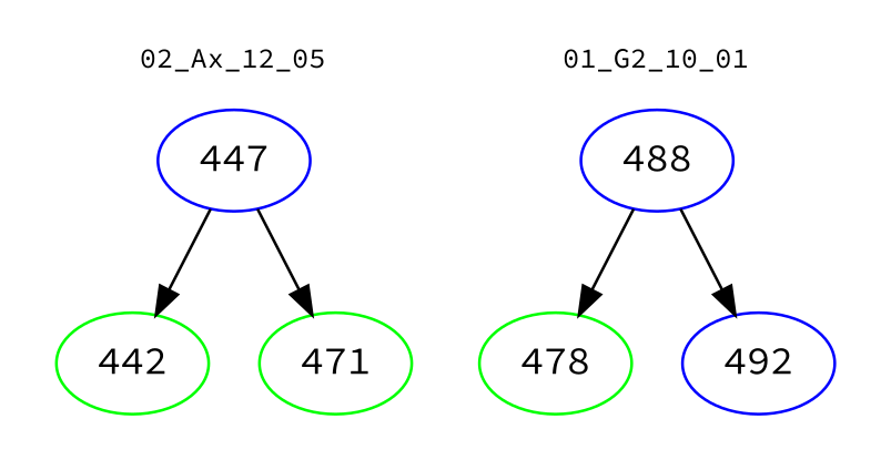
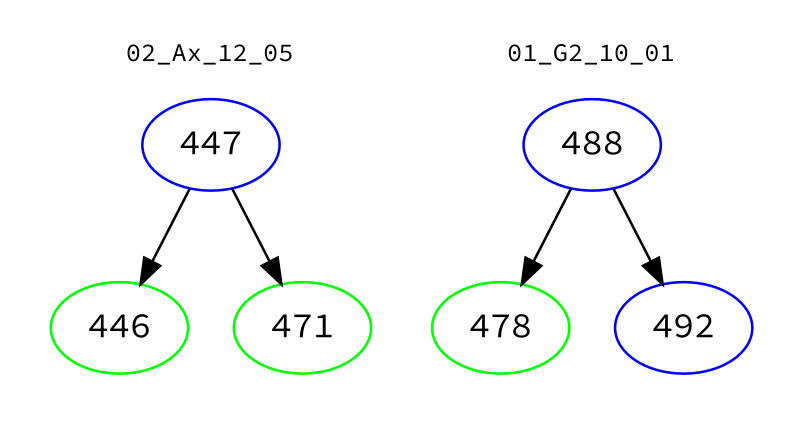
  digraph {
    fontname="Source Code Pro"
    node [color=blue fontname="Source Code Pro"]
    edge [color=black fontname="Source Code Pro"]
    n1 [label=447]
-   n2 [color=green label=442]
+   n2 [color=green label=446]
    n3 [color=green label=471]
    n4 [label=488]
    n5 [color=green label=478]
    n6 [label=492]
    subgraph cluster_1 {
      color=white
      fontsize=10
      label="02_Ax_12_05"
      n1
      n2
      n3
    }
    subgraph cluster_2 {
      color=white
      fontsize=10
      label="01_G2_10_01"
      n4
      n5
      n6
    }
    n1 -> n2
    n1 -> n3
    n4 -> n5
    n4 -> n6
  }
